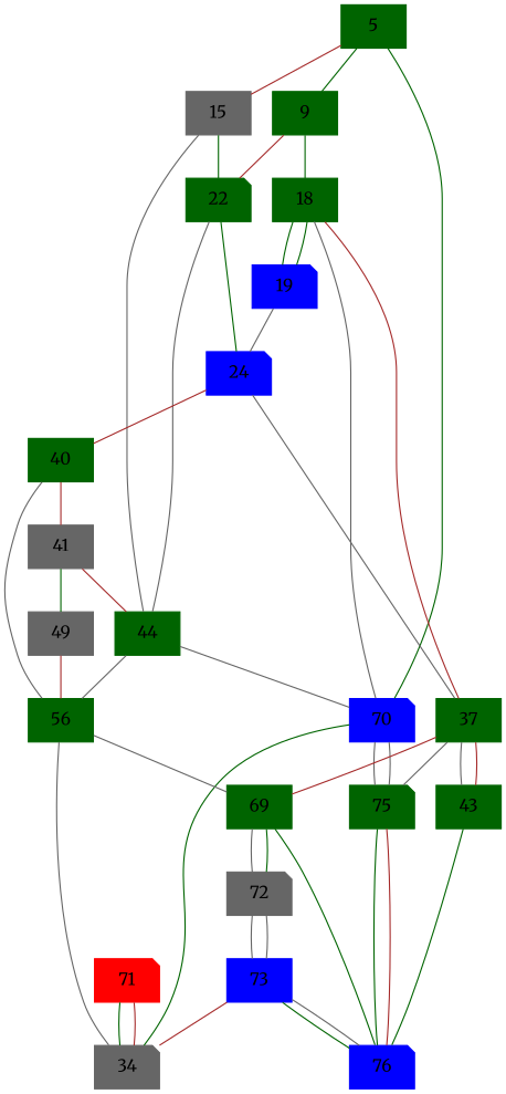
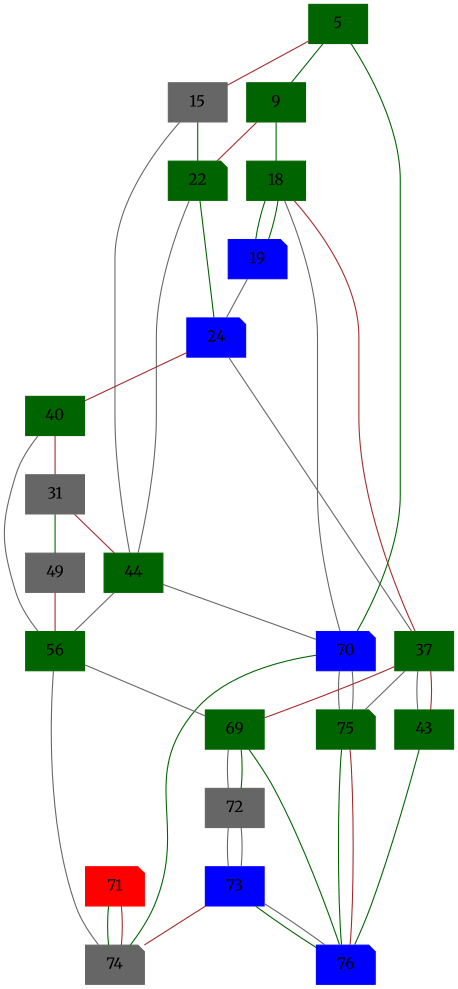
  graph {
    fontname=Merriweather
    node [color=darkgreen fontname=Merriweather shape=box style=filled]
    edge [color=gray40 fontname=Merriweather]
    5 [super="+4"]
    9 [super="+3"]
    15 [color=gray40 super="+14+8"]
    70 [color=blue shape=note super="+45+67"]
    18 [super="+17+13"]
    22 [shape=note super="+21+11"]
    44 [super="+36"]
    75 [shape=note super="+65+64+59"]
-   74 [color=gray40 shape=note super="+63+62" label=34]
+   74 [color=gray40 shape=note super="+63+62"]
    19 [color=blue shape=note]
    37 [super="+33"]
    24 [color=blue shape=note super="+23"]
    56 [super="+46+51"]
    43 [super="+42"]
    69 [super="+54+55"]
    40 [super="+27"]
-   41 [color=gray40 super="+35"]
+   41 [color=gray40 super="+35" label=31]
    76 [color=blue shape=note super="+68"]
-   72 [color=gray40 shape=note]
+   72 [color=gray40]
    49 [color=gray40 super="+48"]
    73 [color=blue]
    71 [color=red shape=note]
    5 -- 9 [color=darkgreen]
    5 -- 15 [color=brown weight=2]
    5 -- 70 [color=darkgreen weight=3]
    9 -- 18 [color=darkgreen weight=2]
    9 -- 22 [color=brown weight=2]
    15 -- 22 [color=darkgreen weight=2]
    15 -- 44
    70 -- 75 [weight=3]
    70 -- 75
    70 -- 74 [color=darkgreen]
    18 -- 70
    18 -- 19 [color=darkgreen weight=2]
    18 -- 19 [color=darkgreen]
    18 -- 37 [color=brown]
    22 -- 44
    22 -- 24 [color=darkgreen weight=2]
    44 -- 70
    44 -- 56
    75 -- 76 [color=darkgreen weight=3]
    75 -- 76 [color=brown]
    19 -- 24
    37 -- 75
    37 -- 43 [weight=2]
    37 -- 43 [color=brown]
    37 -- 69 [color=brown]
    24 -- 37
    24 -- 40 [color=brown]
    56 -- 74 [weight=2]
    56 -- 69 [weight=2]
    43 -- 76 [color=darkgreen weight=2]
    69 -- 76 [color=darkgreen weight=2]
    69 -- 72 [weight=2]
    69 -- 72 [color=darkgreen]
    40 -- 56
    40 -- 41 [color=brown weight=2]
    41 -- 44 [color=brown weight=2]
    41 -- 49 [color=darkgreen weight=2]
    72 -- 73
    72 -- 73
    49 -- 56 [color=brown weight=2]
    73 -- 74 [color=brown]
    73 -- 76 [color=darkgreen]
    73 -- 76
    71 -- 74 [color=darkgreen weight=3]
    71 -- 74 [color=brown]
  }
